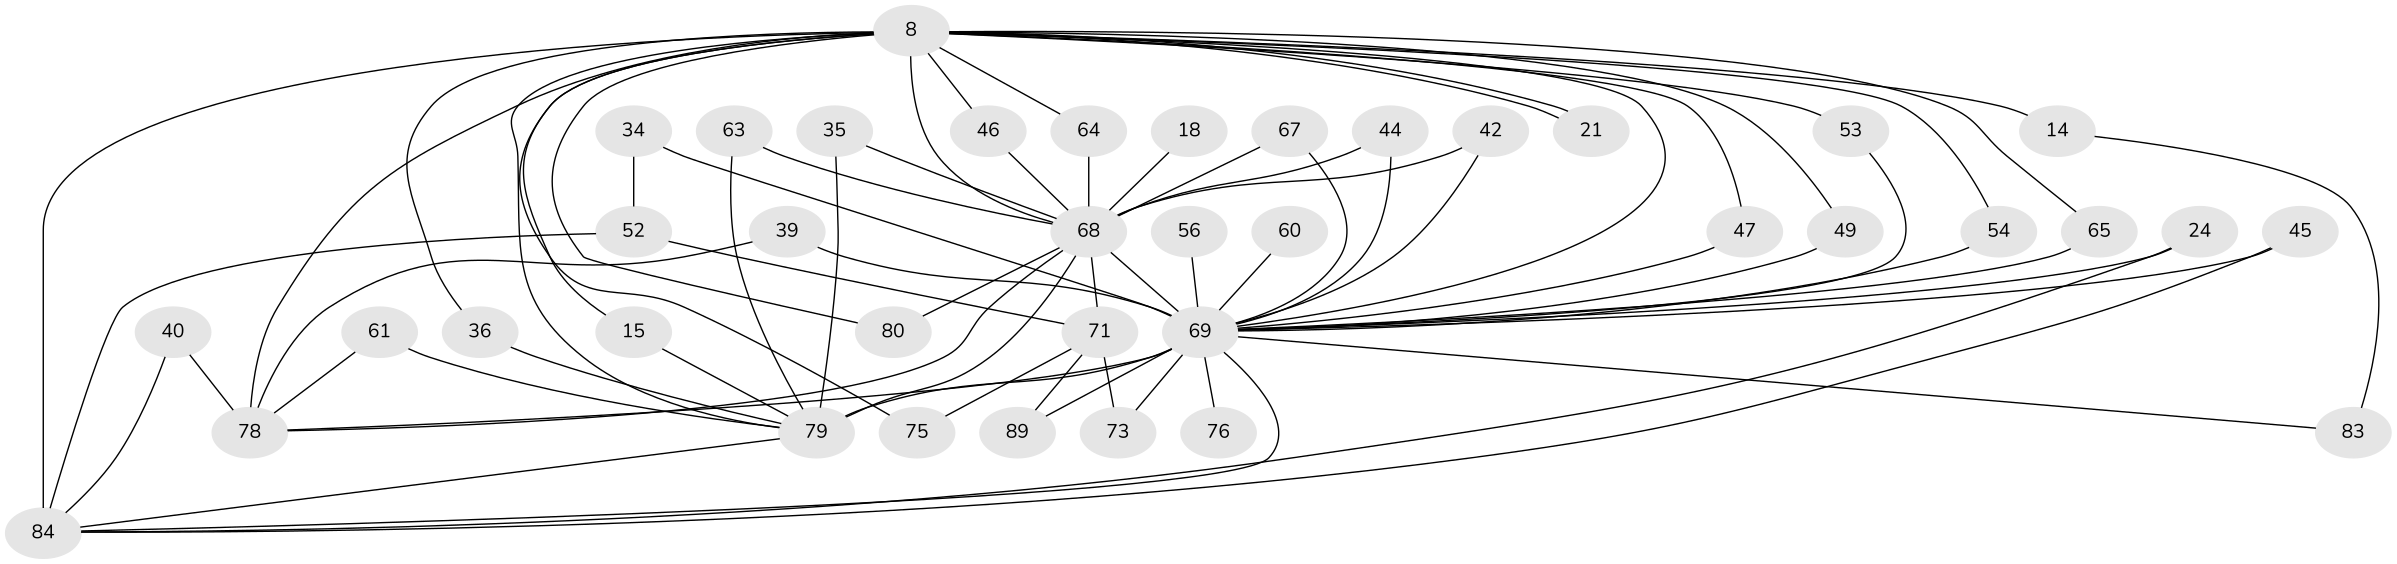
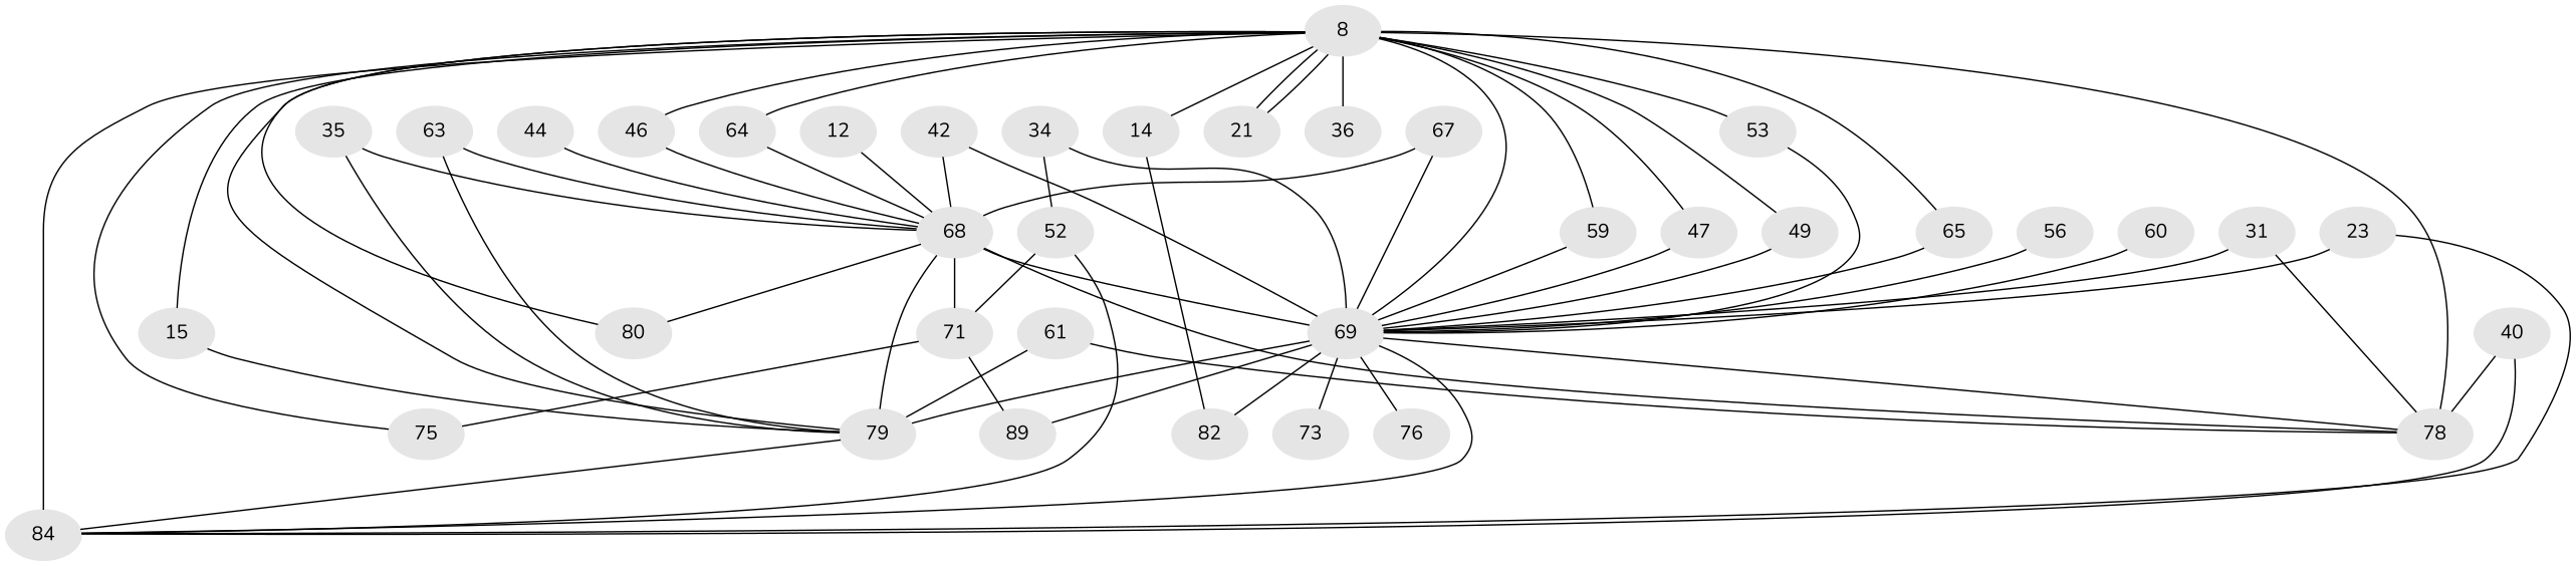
  graph {
    fontname=Nunito
    node [color=gray90 fontname=Nunito style=filled]
    edge [fontname=Nunito]
    n1 [label=8 super="+8"]
    14
    15
    21
    36
    46
    47
    49
    53 [super="+48"]
-   59 [label=54]
+   59
    64
    65
    68 [super="+32+10"]
    69 [super="+11+4+57+20"]
    75
    78 [super="+28+30+66"]
    79 [super="+72+77"]
    80
    84 [super="+55+74"]
-   82 [label=83]
+   82
    71 [super="+51"]
    73
    76
    n24 [label=89]
-   18
-   24
-   31 [label=39]
+   18 [label=12]
+   24 [label=23]
+   31
    52 [super="+37"]
    34
    35
    40
    42
    44
-   45
    56
    60
    61
    63
    67
    n1 -- 14 [weight=2]
    n1 -- 15
    n1 -- 21
    n1 -- 21
    n1 -- 36
    n1 -- 46
    n1 -- 47
    n1 -- 49
    n1 -- 53 [weight=2]
    n1 -- 59
    n1 -- 64
    n1 -- 65
-   n1 -- 68 [weight=5]
    n1 -- 69 [weight=11]
    n1 -- 75
    n1 -- 78 [weight=7]
    n1 -- 79 [weight=7]
    n1 -- 80
    n1 -- 84 [weight=8]
    14 -- 82
    15 -- 79
-   36 -- 79
    46 -- 68
    47 -- 69
    49 -- 69
    53 -- 69
    59 -- 69
    64 -- 68
    65 -- 69
    68 -- 69 [weight=12]
    68 -- 78 [weight=2]
    68 -- 79 [weight=4]
    68 -- 80
    68 -- 71 [weight=2]
    69 -- 78
    69 -- 79 [weight=10]
    69 -- 84
    69 -- 82
    69 -- 73
    69 -- 76 [weight=2]
    69 -- n24
    79 -- 84
    71 -- 75
-   71 -- 73
    71 -- n24
    18 -- 68 [weight=2]
    24 -- 69
    24 -- 84
    31 -- 69
    31 -- 78
    52 -- 84
    52 -- 71
    34 -- 69 [weight=2]
    34 -- 52
    35 -- 68
    35 -- 79
    40 -- 78
    40 -- 84
    42 -- 68
    42 -- 69
    44 -- 68
-   44 -- 69
-   45 -- 69
-   45 -- 84
    56 -- 69 [weight=2]
    60 -- 69 [weight=2]
    61 -- 78
    61 -- 79
    63 -- 68
    63 -- 79
    67 -- 68
    67 -- 69
  }
